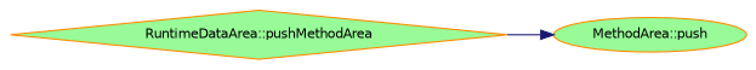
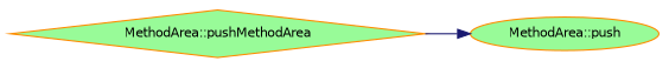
  digraph {
    rankdir=LR
    node [color=darkorange fillcolor=palegreen fontname=Helvetica fontsize=10 style=filled]
-   n1 [fontcolor=black height=0.2 label="RuntimeDataArea::pushMethodArea" shape=diamond width=0.4]
+   n1 [fontcolor=black height=0.2 label="MethodArea::pushMethodArea" shape=diamond width=0.4]
    n2 [height=0.2 label="MethodArea::push" shape=ellipse width=0.4]
    n1 -> n2 [color=midnightblue fontname=Helvetica fontsize=10 labelfontname=Helvetica labelfontsize=10 style=solid]
  }
